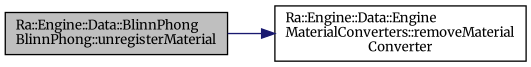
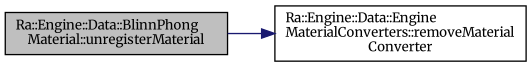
  digraph {
    rankdir=LR
    fontname=Merriweather
    node [color=black fontname=Merriweather fontsize=10 shape=record style=filled]
-   n1 [fillcolor=grey75 fontcolor=black height=0.2 label="Ra::Engine::Data::BlinnPhong\lBlinnPhong::unregisterMaterial" width=0.4]
+   n1 [fillcolor=grey75 fontcolor=black height=0.2 label="Ra::Engine::Data::BlinnPhong\lMaterial::unregisterMaterial" width=0.4]
    n2 [fillcolor=white height=0.2 label="Ra::Engine::Data::Engine\lMaterialConverters::removeMaterial\lConverter" width=0.4]
    n1 -> n2 [color=midnightblue fontname=Merriweather fontsize=10 labelfontname=Helvetica labelfontsize=10 style=solid]
  }
